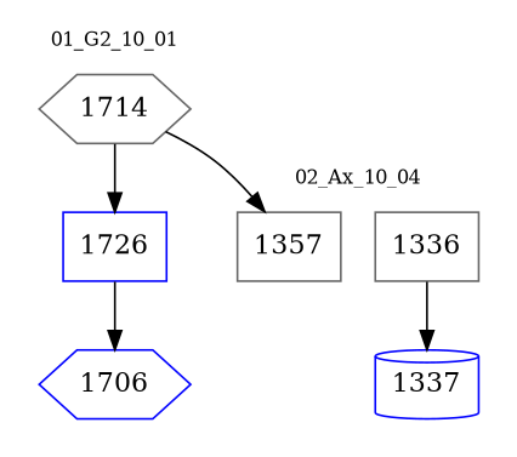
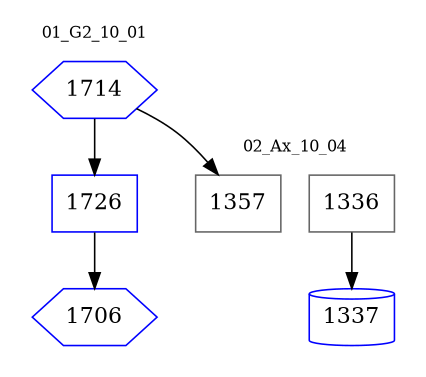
  digraph {
    node [color=gray40 shape=box]
    edge [color=black]
    n1 [label=1336]
    n2 [color=blue label=1337 shape=cylinder]
    n3 [label=1357]
-   n4 [label=1714 shape=hexagon]
+   n4 [color=blue label=1714 shape=hexagon]
    n5 [color=blue label=1726]
    n6 [color=blue label=1706 shape=hexagon]
    subgraph cluster_1 {
      color=white
      fontsize=10
      label="02_Ax_10_04"
      n1
      n2
      n3
    }
    subgraph cluster_2 {
      color=white
      fontsize=10
      label="01_G2_10_01"
      n4
      n5
      n6
    }
    n1 -> n2
    n4 -> n3
    n4 -> n5
    n5 -> n6
  }
